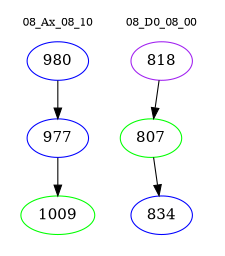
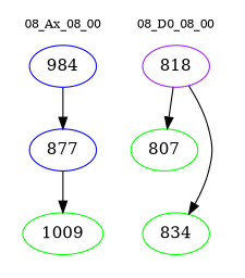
  digraph {
    node [color=green]
    edge [color=black]
-   n1 [color=blue label=980]
-   n2 [color=blue label=977]
+   n1 [color=blue label=984]
+   n2 [color=blue label=877]
    n3 [label=1009]
    n4 [color=purple label=818]
    n5 [label=807]
-   n6 [color=blue label=834]
+   n6 [label=834]
    subgraph cluster_1 {
      color=white
      fontsize=10
-     label="08_Ax_08_10"
+     label="08_Ax_08_00"
      n1
      n2
      n3
    }
    subgraph cluster_2 {
      color=white
      fontsize=10
      label="08_D0_08_00"
      n4
      n5
      n6
    }
    n1 -> n2
    n2 -> n3
    n4 -> n5
-   n5 -> n6
+   n4 -> n6
  }
